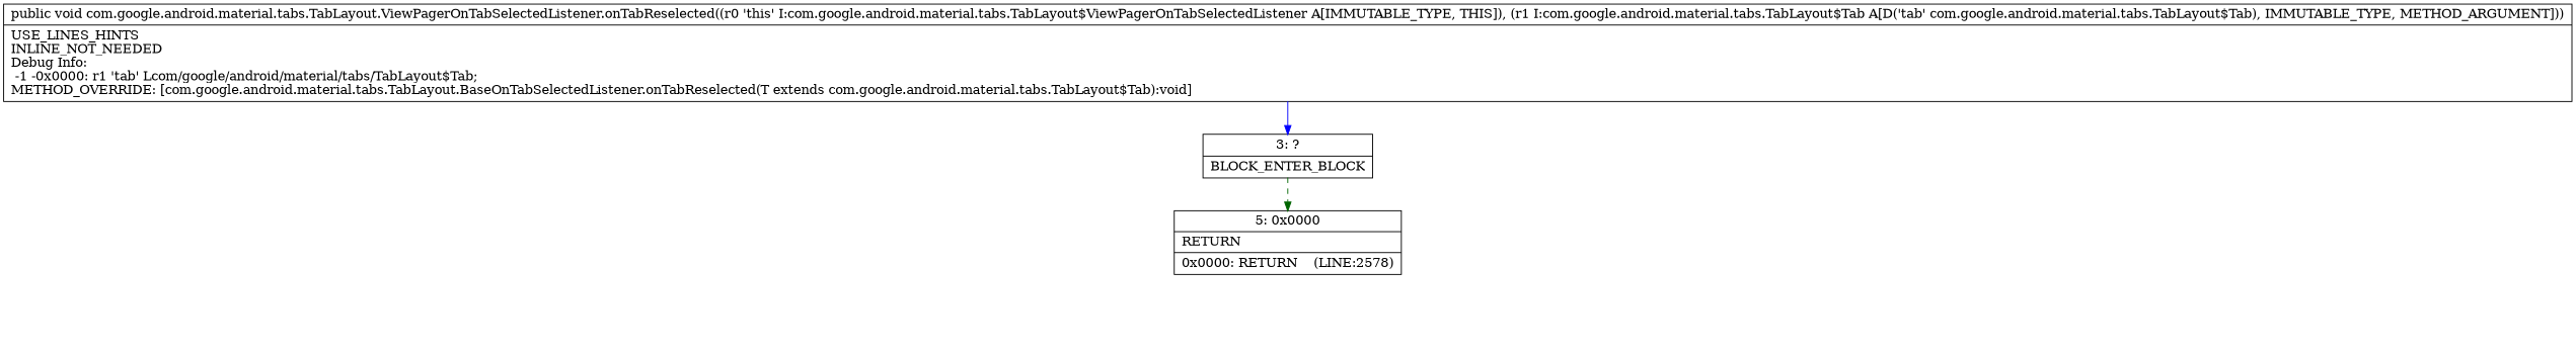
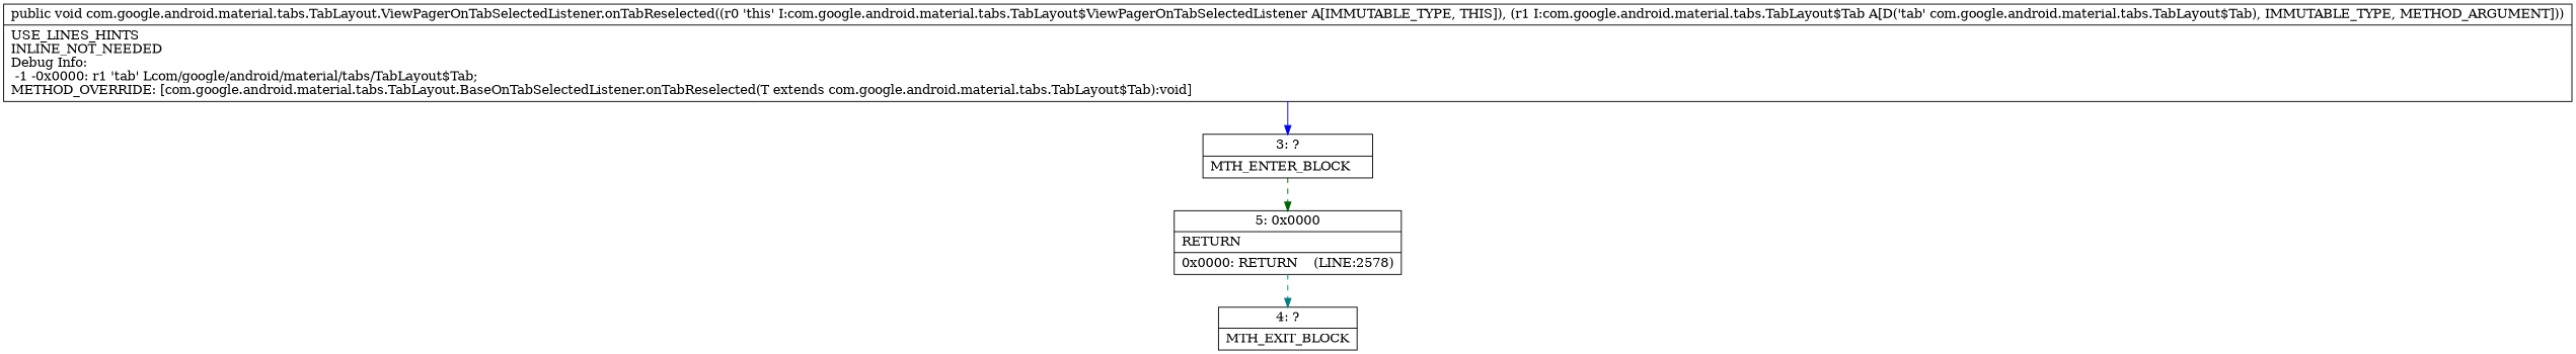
  digraph {
    node [shape=record]
    edge [style=dashed]
-   n1 [label="{3\:\ ?|BLOCK_ENTER_BLOCK\l}"]
+   n1 [label="{3\:\ ?|MTH_ENTER_BLOCK\l}"]
    n2 [label="{5\:\ 0x0000|RETURN\l|0x0000: RETURN    (LINE:2578)\l}"]
+   n3 [label="{4\:\ ?|MTH_EXIT_BLOCK\l}"]
    n4 [label="{public void com.google.android.material.tabs.TabLayout.ViewPagerOnTabSelectedListener.onTabReselected((r0 'this' I:com.google.android.material.tabs.TabLayout$ViewPagerOnTabSelectedListener A[IMMUTABLE_TYPE, THIS]), (r1 I:com.google.android.material.tabs.TabLayout$Tab A[D('tab' com.google.android.material.tabs.TabLayout$Tab), IMMUTABLE_TYPE, METHOD_ARGUMENT]))  | USE_LINES_HINTS\lINLINE_NOT_NEEDED\lDebug Info:\l  \-1 \-0x0000: r1 'tab' Lcom\/google\/android\/material\/tabs\/TabLayout$Tab;\lMETHOD_OVERRIDE: [com.google.android.material.tabs.TabLayout.BaseOnTabSelectedListener.onTabReselected(T extends com.google.android.material.tabs.TabLayout$Tab):void]\l}"]
    n1 -> n2 [color=darkgreen]
+   n2 -> n3 [color=teal]
    n4 -> n1 [color=blue style=solid]
  }
